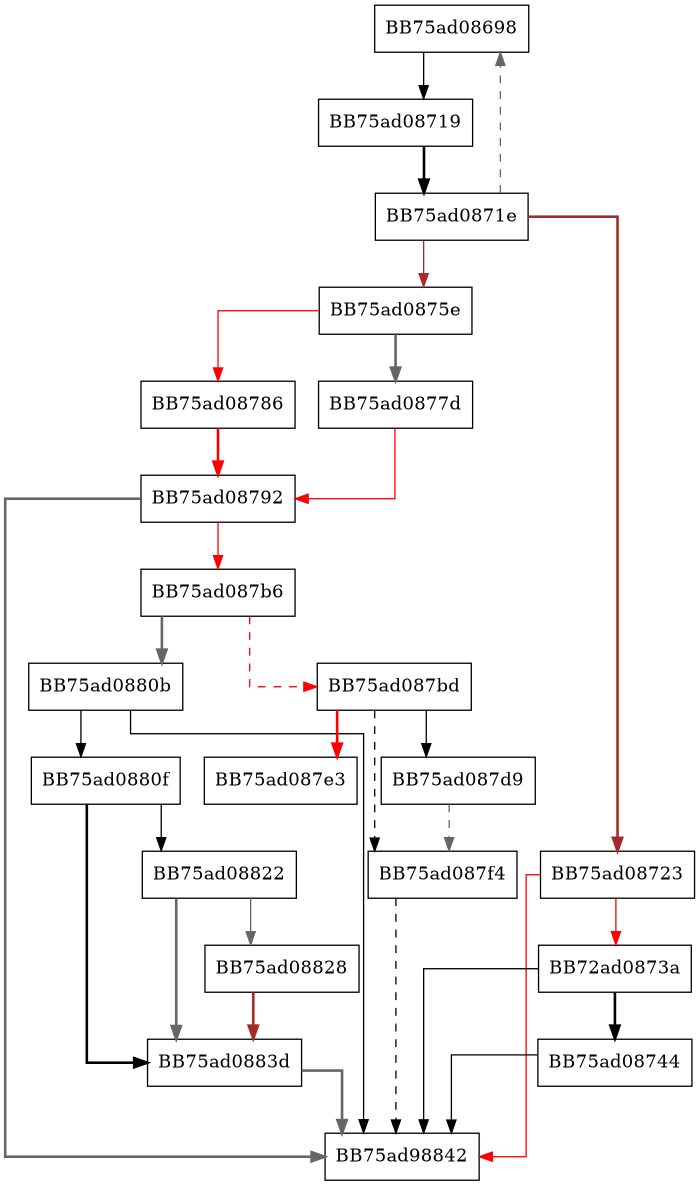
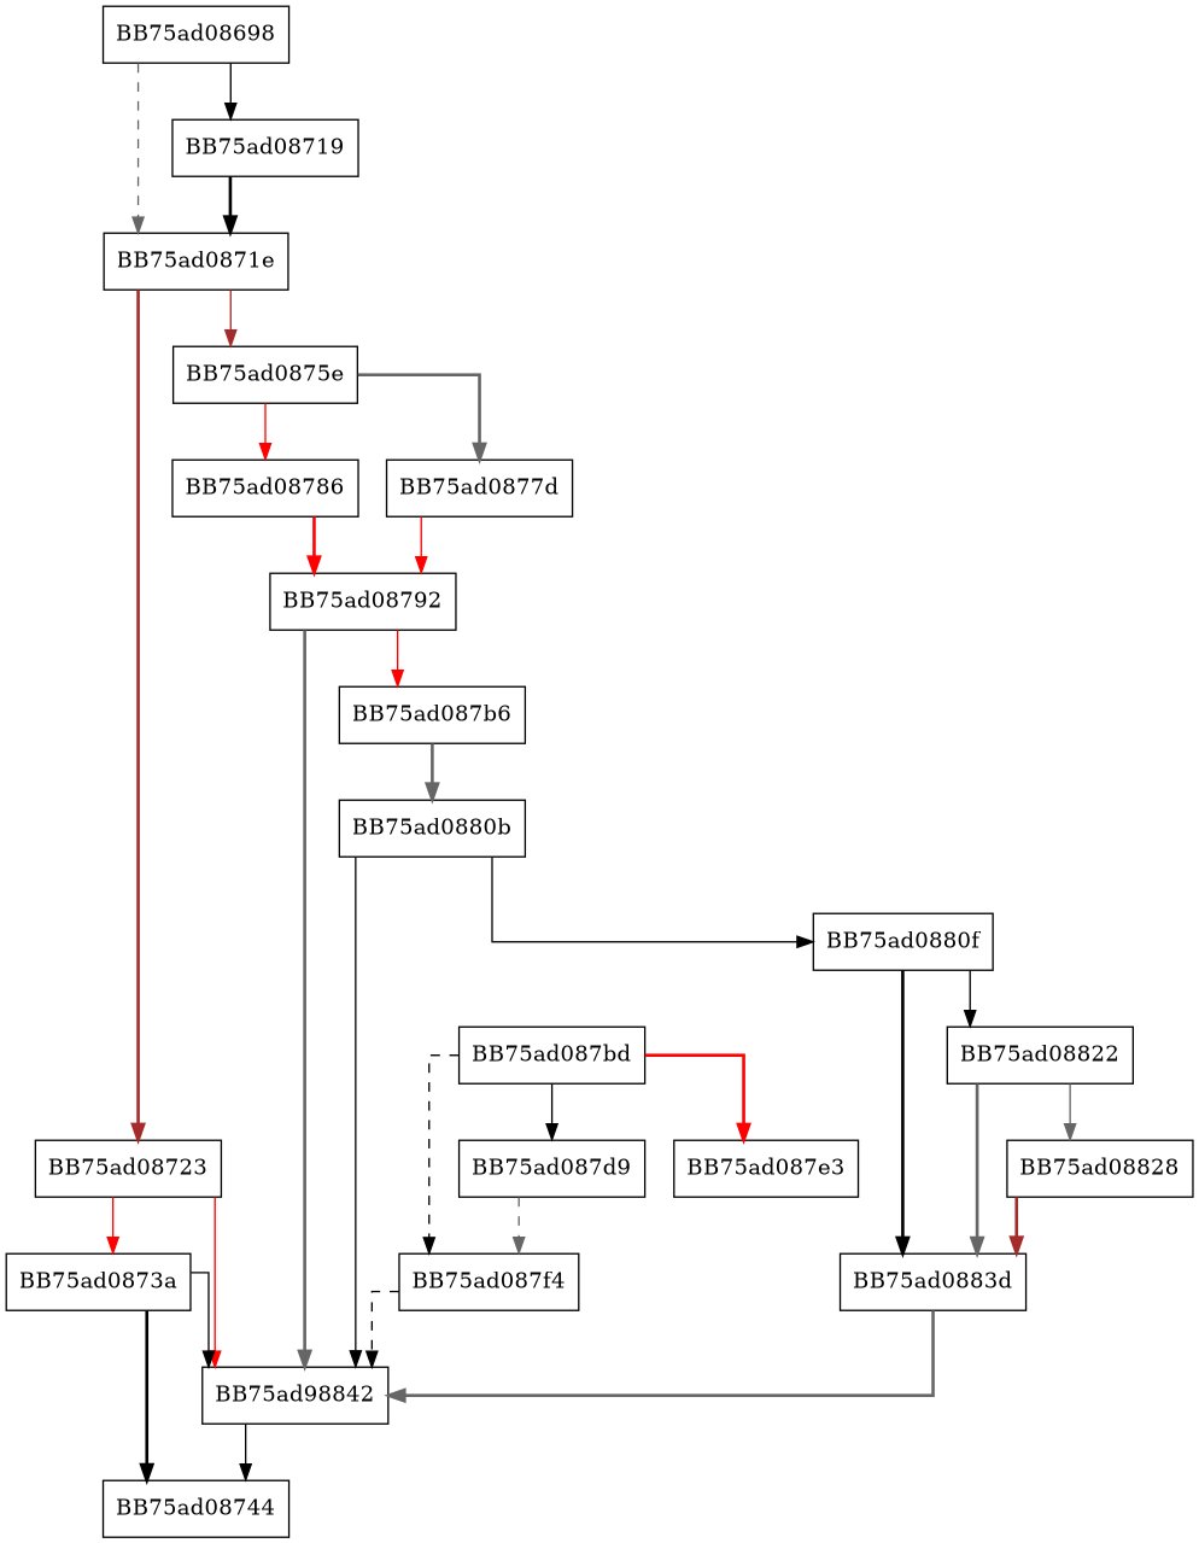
  digraph {
    splines=ortho
    node [shape=box]
    edge [color=black style=solid]
    BB75ad08698
    BB75ad0871e
    BB75ad08719
    BB75ad0875e
    BB75ad08723
    BB75ad08786
    BB75ad0877d
    n8 [label=BB75ad98842]
-   BB75ad0873a [label=BB72ad0873a]
+   BB75ad0873a
    BB75ad08792
    BB75ad08744
    BB75ad087b6
    BB75ad0880b
    BB75ad087bd
    BB75ad0880f
    BB75ad087e3
    BB75ad087d9
    BB75ad087f4
    BB75ad0883d
    BB75ad08822
    BB75ad08828
-   BB75ad0871e -> BB75ad08698 [color=gray40 style=dashed]
+   BB75ad08698 -> BB75ad0871e [color=gray40 style=dashed]
    BB75ad08698 -> BB75ad08719
    BB75ad0871e -> BB75ad0875e [color=brown]
    BB75ad0871e -> BB75ad08723 [color=brown style=bold]
    BB75ad08719 -> BB75ad0871e [style=bold]
    BB75ad0875e -> BB75ad08786 [color=red]
    BB75ad0875e -> BB75ad0877d [color=gray40 style=bold]
    BB75ad08723 -> n8 [color=red]
    BB75ad08723 -> BB75ad0873a [color=red]
    BB75ad08786 -> BB75ad08792 [color=red style=bold]
    BB75ad0877d -> BB75ad08792 [color=red]
    BB75ad0873a -> n8
    BB75ad0873a -> BB75ad08744 [style=bold]
    BB75ad08792 -> n8 [color=gray40 style=bold]
    BB75ad08792 -> BB75ad087b6 [color=red]
-   BB75ad08744 -> n8
+   n8 -> BB75ad08744
    BB75ad087b6 -> BB75ad0880b [color=gray40 style=bold]
-   BB75ad087b6 -> BB75ad087bd [color=red style=dashed]
    BB75ad0880b -> n8
    BB75ad0880b -> BB75ad0880f
    BB75ad087bd -> BB75ad087e3 [color=red style=bold]
    BB75ad087bd -> BB75ad087d9
    BB75ad087bd -> BB75ad087f4 [style=dashed]
    BB75ad0880f -> BB75ad0883d [style=bold]
    BB75ad0880f -> BB75ad08822
    BB75ad087d9 -> BB75ad087f4 [color=gray40 style=dashed]
    BB75ad087f4 -> n8 [style=dashed]
    BB75ad0883d -> n8 [color=gray40 style=bold]
    BB75ad08822 -> BB75ad0883d [color=gray40 style=bold]
    BB75ad08822 -> BB75ad08828 [color=gray40]
    BB75ad08828 -> BB75ad0883d [color=brown style=bold]
  }
